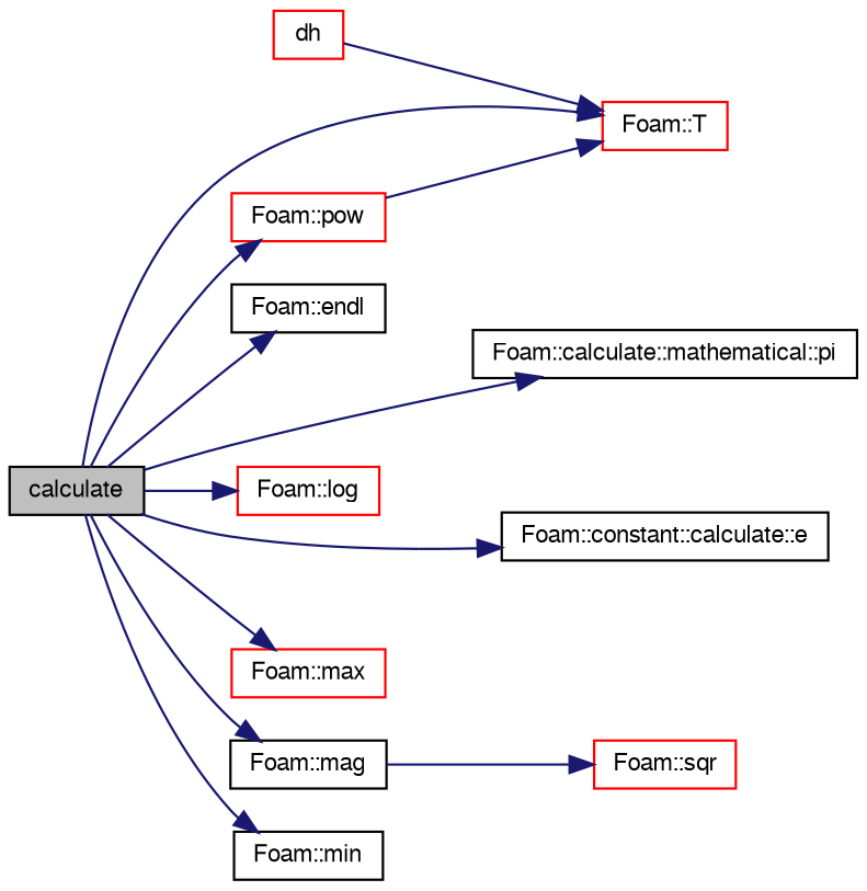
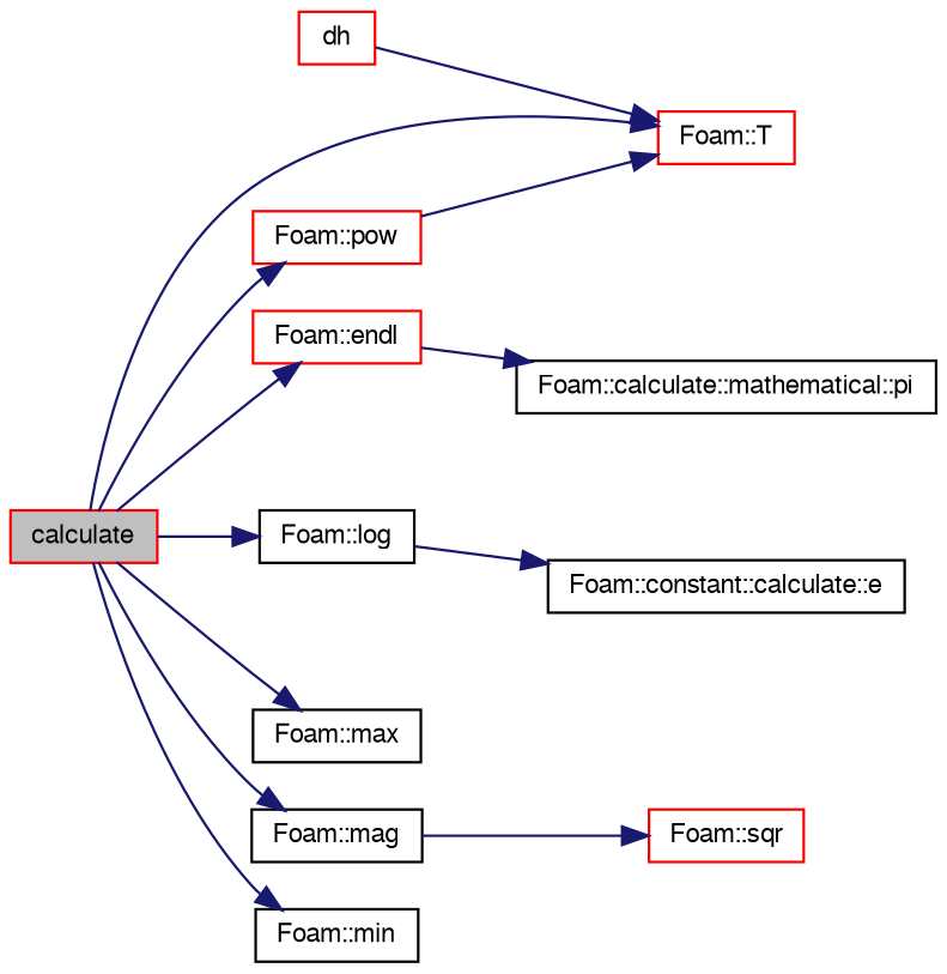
  digraph {
    rankdir=LR
    node [color=black fontname=FreeSans fontsize=10 shape=record]
    edge [color=midnightblue fontname=FreeSans fontsize=10 labelfontname=FreeSans labelfontsize=10 style=solid]
-   n1 [fillcolor=grey75 fontcolor=black height=0.2 label=calculate style=filled width=0.4]
+   n1 [color=red fillcolor=grey75 fontcolor=black height=0.2 label=calculate style=filled width=0.4]
    n2 [color=red height=0.2 label="Foam::T" width=0.4]
    n3 [color=red height=0.2 label="Foam::pow" width=0.4]
    n4 [height=0.2 label="Foam::constant::calculate::e" width=0.4]
-   n5 [height=0.2 label="Foam::endl" width=0.4]
-   n6 [color=red height=0.2 label="Foam::log" width=0.4]
+   n5 [color=red height=0.2 label="Foam::endl" width=0.4]
+   n6 [height=0.2 label="Foam::log" width=0.4]
    n7 [height=0.2 label="Foam::mag" width=0.4]
-   n8 [color=red height=0.2 label="Foam::max" width=0.4]
+   n8 [height=0.2 label="Foam::max" width=0.4]
    n9 [height=0.2 label="Foam::min" width=0.4]
    n10 [height=0.2 label="Foam::calculate::mathematical::pi" width=0.4]
    n11 [color=red height=0.2 label=dh width=0.4]
    n12 [color=red height=0.2 label="Foam::sqr" width=0.4]
    n1 -> n2
    n1 -> n3
-   n1 -> n4
+   n6 -> n4
    n1 -> n5
    n1 -> n6
    n1 -> n7
    n1 -> n8
    n1 -> n9
-   n1 -> n10
+   n5 -> n10
    n3 -> n2
    n7 -> n12
    n11 -> n2
  }
